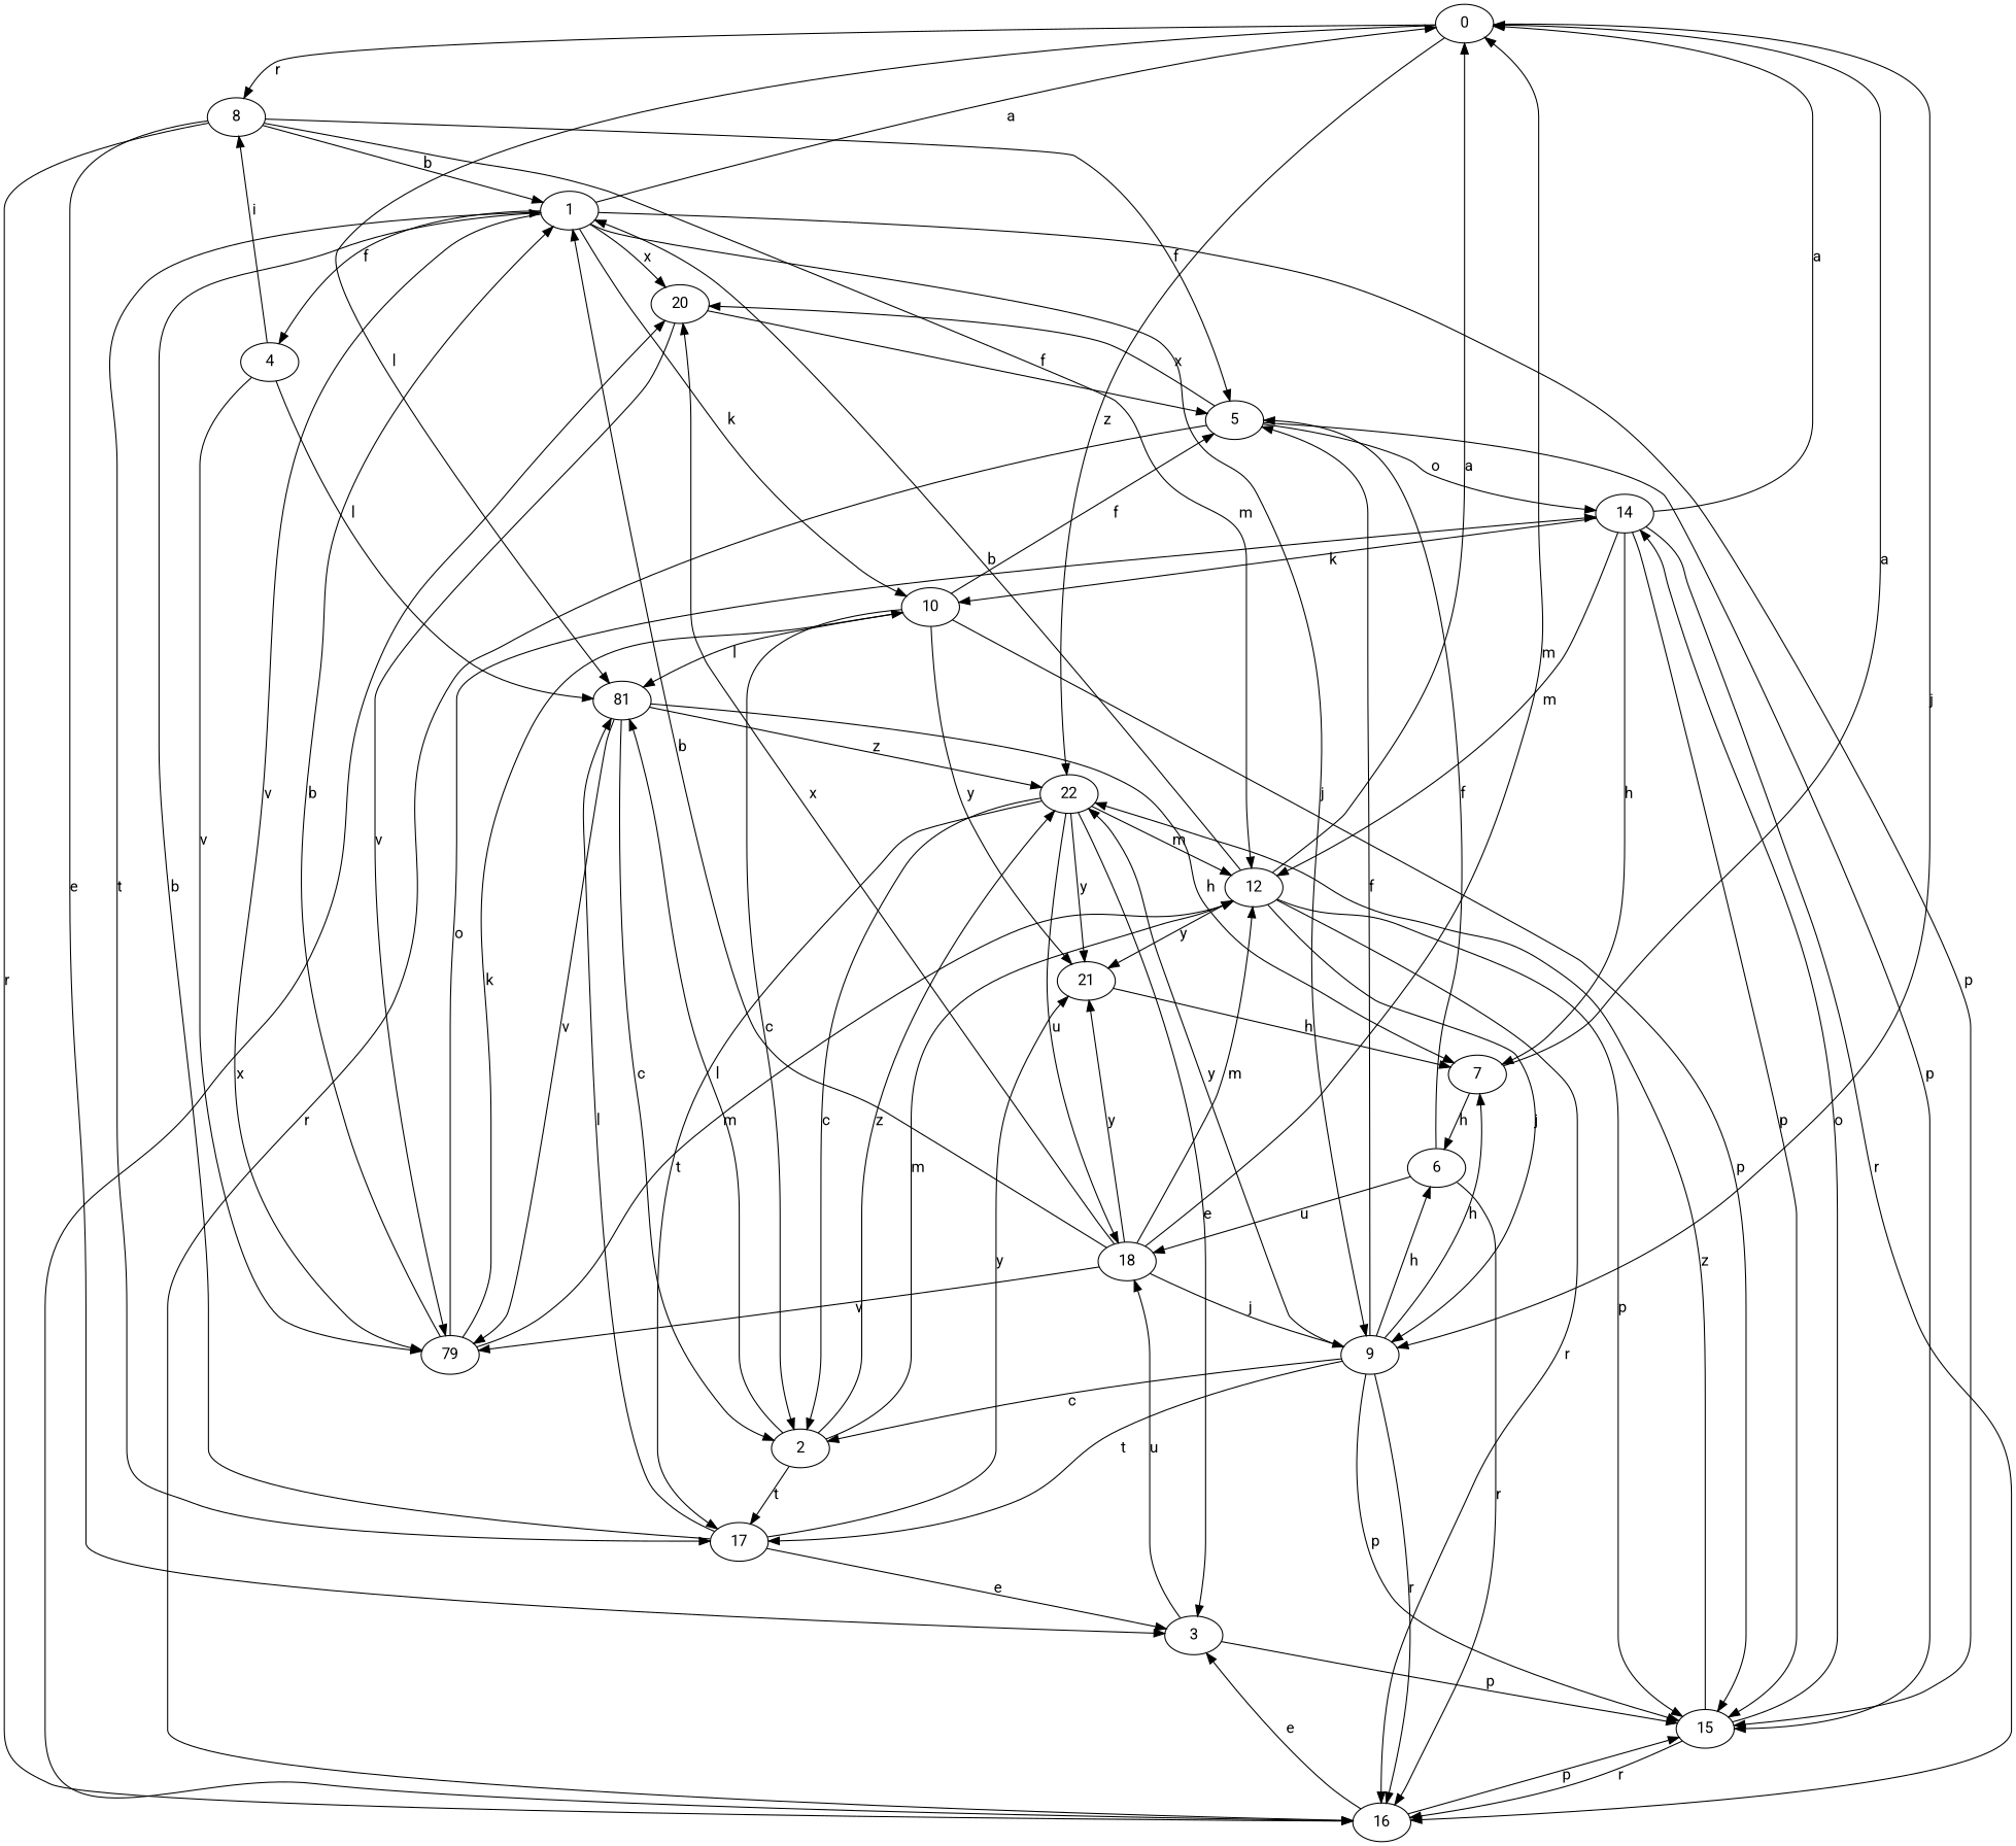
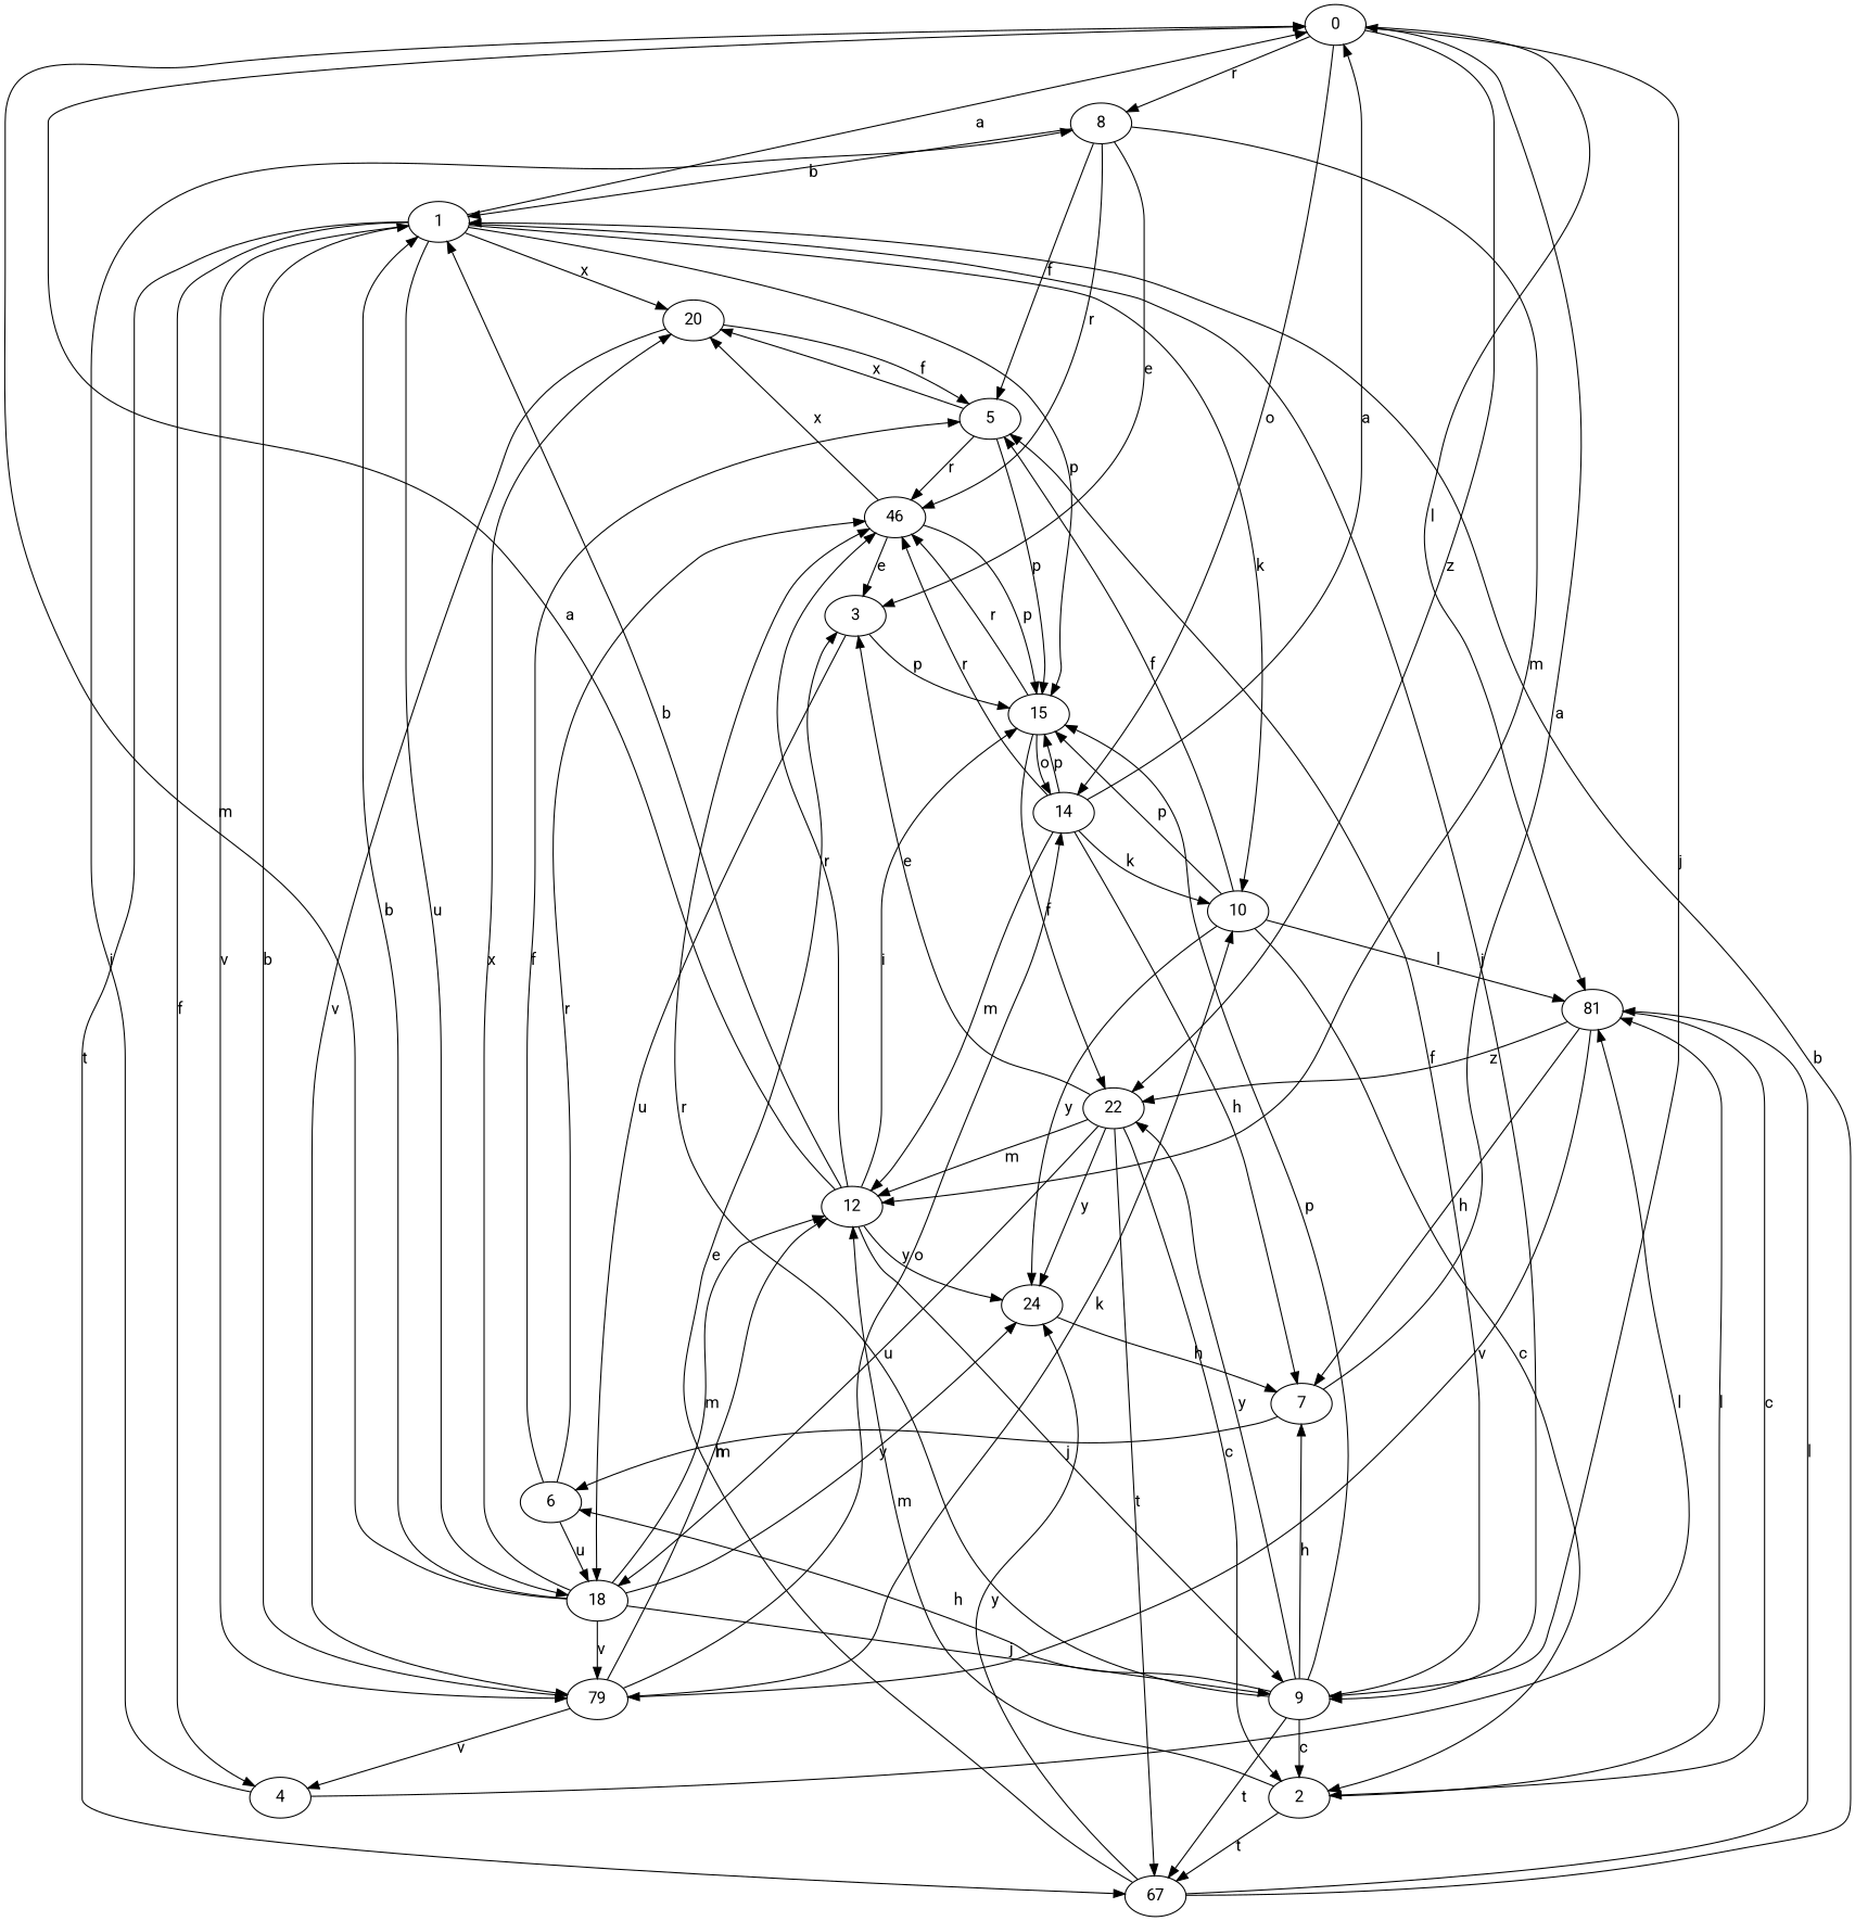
  strict digraph {
    fontname=Roboto
    node [fontname=Roboto]
    edge [fontname=Roboto]
    0
    8
    9
    n4 [label=81]
    14
    22
    1
    12
    3
    5
-   16
+   16 [label=46]
    15
-   17
+   17 [label=67]
    2
    6
    7
    n17 [label=79]
    10
    18
-   21
+   21 [label=24]
    4
    20
    0 -> 8 [label=r]
    0 -> 9 [label=j]
    0 -> n4 [label=l]
-   5 -> 14 [label=o]
+   0 -> 14 [label=o]
    0 -> 22 [label=z]
    8 -> 1 [label=b]
    8 -> 12 [label=m]
    8 -> 3 [label=e]
    8 -> 5 [label=f]
    8 -> 16 [label=r]
    9 -> 22 [label=y]
    9 -> 5 [label=f]
    9 -> 16 [label=r]
    9 -> 15 [label=p]
    9 -> 17 [label=t]
    9 -> 2 [label=c]
    9 -> 6 [label=h]
    9 -> 7 [label=h]
    n4 -> 22 [label=z]
    n4 -> 2 [label=c]
    n4 -> 7 [label=h]
    n4 -> n17 [label=v]
    14 -> 0 [label=a]
    14 -> 12 [label=m]
    14 -> 16 [label=r]
    14 -> 15 [label=p]
    14 -> 7 [label=h]
    14 -> 10 [label=k]
    22 -> 12 [label=m]
    22 -> 3 [label=e]
    22 -> 17 [label=t]
    22 -> 2 [label=c]
    22 -> 18 [label=u]
    22 -> 21 [label=y]
    1 -> 0 [label=a]
    1 -> 9 [label=j]
    1 -> 15 [label=p]
    1 -> 17 [label=t]
    1 -> n17 [label=v]
    1 -> 10 [label=k]
+   1 -> 18 [label=u]
    1 -> 4 [label=f]
    1 -> 20 [label=x]
    12 -> 0 [label=a]
    12 -> 9 [label=j]
    12 -> 1 [label=b]
    12 -> 16 [label=r]
-   12 -> 15 [label=p]
+   12 -> 15 [label=i]
    12 -> 21 [label=y]
    3 -> 15 [label=p]
    3 -> 18 [label=u]
    5 -> 16 [label=r]
    5 -> 15 [label=p]
    5 -> 20 [label=x]
    16 -> 3 [label=e]
    16 -> 15 [label=p]
    16 -> 20 [label=x]
    15 -> 14 [label=o]
-   15 -> 22 [label=z]
+   15 -> 22 [label=f]
    15 -> 16 [label=r]
    17 -> n4 [label=l]
    17 -> 1 [label=b]
    17 -> 3 [label=e]
    17 -> 21 [label=y]
    2 -> n4 [label=l]
-   2 -> 22 [label=z]
    2 -> 12 [label=m]
    2 -> 17 [label=t]
    6 -> 5 [label=f]
    6 -> 16 [label=r]
    6 -> 18 [label=u]
    7 -> 0 [label=a]
    7 -> 6 [label=h]
    n17 -> 14 [label=o]
    n17 -> 1 [label=b]
    n17 -> 12 [label=m]
    n17 -> 10 [label=k]
    10 -> n4 [label=l]
    10 -> 5 [label=f]
    10 -> 15 [label=p]
    10 -> 2 [label=c]
    10 -> 21 [label=y]
    18 -> 0 [label=m]
    18 -> 9 [label=j]
    18 -> 1 [label=b]
    18 -> 12 [label=m]
    18 -> n17 [label=v]
    18 -> 21 [label=y]
    18 -> 20 [label=x]
    21 -> 7 [label=h]
    4 -> 8 [label=i]
    4 -> n4 [label=l]
-   4 -> n17 [label=v]
+   n17 -> 4 [label=v]
    20 -> 5 [label=f]
    20 -> n17 [label=v]
  }
